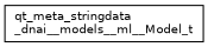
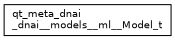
  digraph {
    rankdir=LR
-   n1 [color=black fillcolor=white fontname=Helvetica fontsize=10 height=0.2 label="qt_meta_stringdata\l_dnai__models__ml__Model_t" shape=record style=filled width=0.4]
+   n1 [color=black fillcolor=white fontname=Helvetica fontsize=10 height=0.2 label="qt_meta_dnai\l_dnai__models__ml__Model_t" shape=record style=filled width=0.4]
  }
